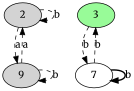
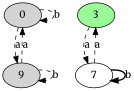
  digraph {
    d2tdocpreamble="\usetikzlibrary{automata}"
    d2tfigpreamble="\tikzstyle{every state}= [ draw=blue!50,very thick,fill=blue!20]  \tikzstyle{auto}= [fill=white]"
    fontname=Merriweather
    ranksep=0.5
    node [fillcolor=lightgrey fontname=Merriweather style="state,filled"]
    edge [fontname=Merriweather lblstyle=auto style=dashed topath="bend right"]
-   n1 [label=2]
+   n1 [label=0]
    n2 [label=9 style="state, initial,filled"]
    n3 [fillcolor=palegreen label=3]
    n4 [fillcolor=white label=7]
    n1 -> n1 [label=b topath="loop above"]
    n1 -> n2 [label=a]
    n2 -> n1 [label=a]
    n2 -> n2 [label=b topath="loop above"]
-   n3 -> n4 [label=b]
-   n4 -> n3 [label=b]
+   n3 -> n4 [label=a]
+   n4 -> n3 [label=a]
    n4 -> n4 [label=b style=bold topath="loop above"]
  }
